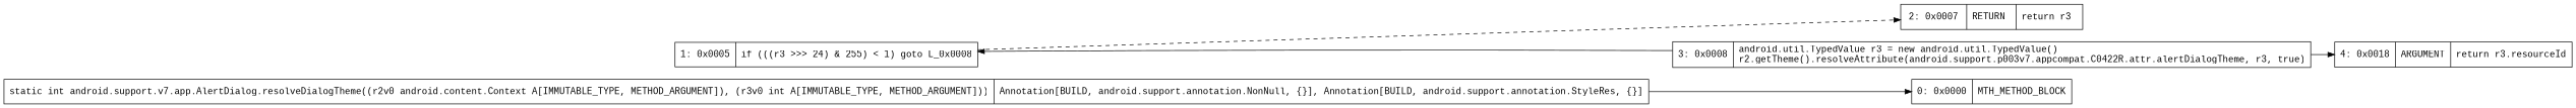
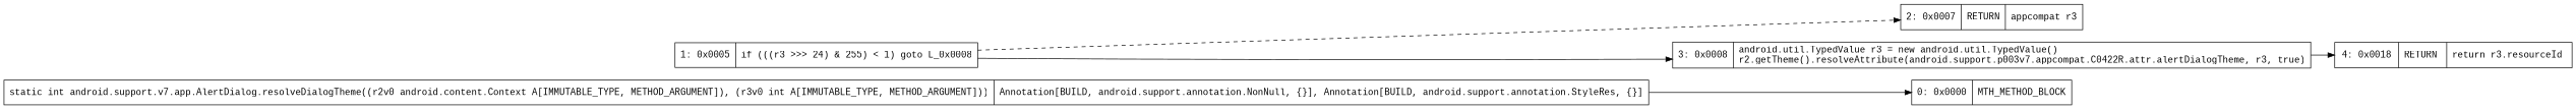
  digraph {
    fontname="Liberation Mono"
    rankdir=LR
    node [fontname="Liberation Mono" shape=record]
    edge [fontname="Liberation Mono"]
    n1 [label="{0\:\ 0x0000|MTH_METHOD_BLOCK\l}"]
    n2 [label="{1\:\ 0x0005|if (((r3 \>\>\> 24) & 255) \< 1) goto L_0x0008\l}"]
-   n3 [label="{2\:\ 0x0007|RETURN\l|return r3\l}"]
+   n3 [label="{2\:\ 0x0007|RETURN\l|appcompat r3\l}"]
    n4 [label="{3\:\ 0x0008|android.util.TypedValue r3 = new android.util.TypedValue()\lr2.getTheme().resolveAttribute(android.support.p003v7.appcompat.C0422R.attr.alertDialogTheme, r3, true)\l}"]
-   n5 [label="{4\:\ 0x0018|ARGUMENT\l|return r3.resourceId\l}"]
+   n5 [label="{4\:\ 0x0018|RETURN\l|return r3.resourceId\l}"]
    n6 [label="{static int android.support.v7.app.AlertDialog.resolveDialogTheme((r2v0 android.content.Context A[IMMUTABLE_TYPE, METHOD_ARGUMENT]), (r3v0 int A[IMMUTABLE_TYPE, METHOD_ARGUMENT]))  | Annotation[BUILD, android.support.annotation.NonNull, \{\}], Annotation[BUILD, android.support.annotation.StyleRes, \{\}]\l}"]
    n2 -> n3 [style=dashed]
-   n4 -> n2
+   n2 -> n4
    n4 -> n5
    n6 -> n1
  }
